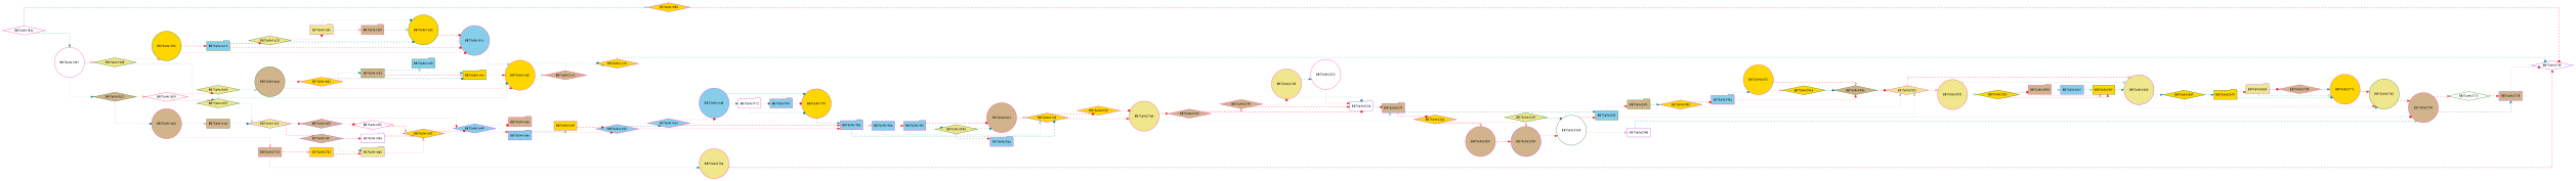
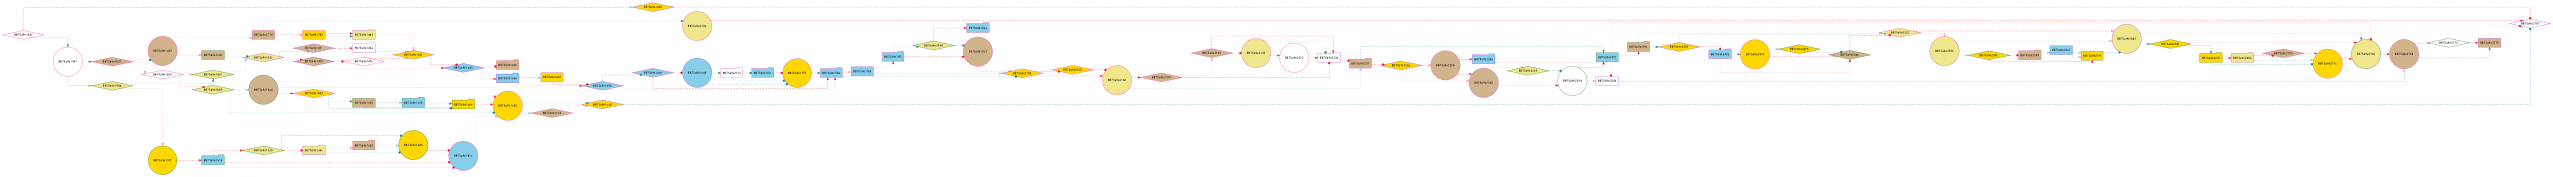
  digraph {
    fontname="Roboto Condensed"
    rankdir=LR
    splines=ortho
    node [color=deeppink fillcolor=tan fontname="Roboto Condensed" shape=diamond style=filled]
    edge [arrowhead=normal color=red fontname="Roboto Condensed" style=dotted]
    BB75a9e183c [fillcolor=white]
    BB75a9e1947 [fillcolor=white shape=circle]
    BB75a9e1940 [color=purple fillcolor=gold]
-   BB75a9e1b21 [color=darkgreen]
+   BB75a9e1b21
    BB75a9e198b [color=darkgreen fillcolor=khaki]
    BB75a9e278f [color=purple fillcolor=white]
    BB75a9e1cd3 [shape=circle]
    BB75a9e1b29 [fillcolor=white]
    BB75a9e1d37 [color=darkgreen fillcolor=khaki]
    BB75a9e19f2 [color=darkgreen fillcolor=gold shape=circle]
    BB75a9e277d [shape=box]
    BB75a9e1cdc [color=darkgreen shape=box]
    BB75a9e1b89 [color=darkgreen fillcolor=khaki]
    BB75a9e1d3c [color=purple fillcolor=khaki]
    BB75a9e1b1c [fillcolor=skyblue shape=circle]
    BB75a9e1a16 [color=darkgreen fillcolor=skyblue shape=folder]
    BB75a9e1df5 [color=purple]
    BB75a9e1d51 [color=purple]
    BB75a9e1cb5 [fillcolor=gold shape=circle]
    BB75a9e1a20 [color=darkgreen fillcolor=khaki]
    BB75a9e1ccb [color=purple fillcolor=gold]
    BB75a9e1cc3
    BB75a9e1ad5 [color=darkgreen fillcolor=gold shape=circle]
    BB75a9e1a6c [color=purple fillcolor=khaki shape=folder]
    BB75a9e1abf [shape=folder]
    BB75a9e278a [fillcolor=khaki shape=circle]
    BB75a9e2782 [fillcolor=gold shape=box]
    BB75a9e1bad [color=darkgreen shape=circle]
    BB75a9e1bb7 [fillcolor=gold]
    BB75a9e1c6e [color=darkgreen fillcolor=gold shape=folder]
    BB75a9e1c05 [color=darkgreen shape=box]
    BB75a9e1c58 [color=darkgreen fillcolor=skyblue shape=folder]
    BB75a9e1db2 [color=purple fillcolor=khaki shape=folder]
    BB75a9e1e44 [color=purple fillcolor=skyblue]
    BB75a9e1dfe [fillcolor=white]
    BB75a9e1d5a [color=purple fillcolor=white shape=folder]
    BB75a9e1e6e [color=purple fillcolor=skyblue shape=folder]
    BB75a9e1e6a [shape=folder]
    BB75a9e1e3f [color=purple fillcolor=gold]
    BB75a9e1e94 [fillcolor=skyblue]
    BB75a9e1e8f [color=purple fillcolor=gold shape=box]
    BB75a9e1fbe [fillcolor=skyblue shape=folder]
    BB75a9e1ece [fillcolor=skyblue]
    BB75a9e2106 [color=purple fillcolor=gold]
    BB75a9e1feb [color=purple fillcolor=skyblue shape=box]
    BB75a9e1ed8 [color=purple fillcolor=skyblue shape=circle]
    BB75a9e216d [fillcolor=khaki shape=circle]
    BB75a9e2168 [fillcolor=gold]
    BB75a9e1ff5 [fillcolor=skyblue shape=folder]
    BB75a9e1f79 [color=purple fillcolor=gold shape=circle]
    BB75a9e1f12 [fillcolor=white shape=folder]
    BB75a9e1f61 [fillcolor=skyblue shape=folder]
    BB75a9e227f [color=purple shape=folder]
    BB75a9e2190
    BB75a9e20c2 [shape=circle]
    BB75a9e2048 [color=darkgreen fillcolor=khaki]
    BB75a9e20aa [fillcolor=skyblue shape=folder]
    BB75a9e23f2 [color=darkgreen fillcolor=skyblue shape=box]
    BB75a9e22aa [color=purple fillcolor=gold]
    BB75a9e2199
    BB75a9e223a [color=purple fillcolor=white shape=folder]
    BB75a9e2769 [shape=circle]
    BB75a9e23fc [color=darkgreen shape=folder]
    BB75a9e2338 [color=purple shape=circle]
    BB75a9e22b4 [shape=circle]
    BB75a9e21d3 [fillcolor=khaki shape=circle]
    BB75a9e2222 [fillcolor=white shape=circle]
    BB75a9e2778 [color=purple shape=box]
    BB75a9e2773 [color=darkgreen fillcolor=white]
    BB75a9e2522 [fillcolor=khaki]
    BB75a9e2430 [color=purple fillcolor=gold]
    BB75a9e233d [color=darkgreen fillcolor=white shape=circle]
+   BB75a9e22ba [color=purple fillcolor=skyblue shape=folder]
    BB75a9e2346 [color=purple fillcolor=white shape=box]
    BB75a9e22e9 [color=darkgreen fillcolor=khaki]
    BB75a9e2643 [color=purple fillcolor=khaki shape=circle]
    BB75a9e2552 [fillcolor=khaki shape=circle]
    BB75a9e243a [fillcolor=skyblue shape=folder]
    BB75a9e2760 [color=darkgreen fillcolor=khaki shape=circle]
    BB75a9e266f [color=darkgreen fillcolor=gold]
    BB75a9e255c [color=darkgreen fillcolor=gold]
    BB75a9e24de [color=darkgreen]
    BB75a9e2475 [fillcolor=gold shape=circle]
    BB75a9e24c6 [color=darkgreen fillcolor=gold]
    BB75a9e2679 [color=darkgreen fillcolor=gold shape=folder]
    BB75a9e25ff [color=darkgreen fillcolor=gold shape=box]
    BB75a9e2598 [shape=folder]
    BB75a9e25e7 [color=purple fillcolor=skyblue shape=box]
    BB75a9e271c [fillcolor=gold shape=circle]
    BB75a9e26b5 [color=purple fillcolor=khaki shape=folder]
    BB75a9e2704
    BB75a9e183c -> BB75a9e1947 [color=teal style=dashed]
    BB75a9e183c -> BB75a9e1940 [arrowhead=onormal color=teal style=dashed]
    BB75a9e1947 -> BB75a9e1b21 [color=teal]
    BB75a9e1947 -> BB75a9e198b [arrowhead=onormal style=dashed]
    BB75a9e1940 -> BB75a9e278f [arrowhead=dot style=dashed]
    BB75a9e1b21 -> BB75a9e1cd3 [arrowhead=dot color=teal]
    BB75a9e1b21 -> BB75a9e1b29 [arrowhead=onormal]
    BB75a9e198b -> BB75a9e1d37 [color=teal]
    BB75a9e198b -> BB75a9e19f2 [arrowhead=onormal]
    BB75a9e1cd3 -> BB75a9e277d [arrowhead=onormal]
    BB75a9e1cd3 -> BB75a9e1cdc [arrowhead=onormal]
    BB75a9e1b29 -> BB75a9e1d37 [arrowhead=onormal]
    BB75a9e1b29 -> BB75a9e1b89
    BB75a9e1d37 -> BB75a9e1d3c [arrowhead=onormal color=teal]
    BB75a9e19f2 -> BB75a9e1b1c [arrowhead=dot]
    BB75a9e19f2 -> BB75a9e1a16 [style=dashed]
    BB75a9e277d -> BB75a9e278a [color=teal]
    BB75a9e277d -> BB75a9e2782 [arrowhead=onormal style=dashed]
    BB75a9e1cdc -> BB75a9e1d3c [arrowhead=dot color=teal]
    BB75a9e1b89 -> BB75a9e1cb5 [arrowhead=dot color=teal]
    BB75a9e1b89 -> BB75a9e1bad [arrowhead=onormal color=teal]
    BB75a9e1d3c -> BB75a9e1df5
    BB75a9e1d3c -> BB75a9e1d51 [arrowhead=onormal style=dashed]
    BB75a9e1b1c -> BB75a9e1cb5 [arrowhead=onormal color=teal]
    BB75a9e1a16 -> BB75a9e1b1c [arrowhead=dot style=dashed]
    BB75a9e1a16 -> BB75a9e1a20 [style=dashed]
    BB75a9e1df5 -> BB75a9e1e44
    BB75a9e1df5 -> BB75a9e1dfe [arrowhead=dot]
-   BB75a9e1d51 -> BB75a9e1db2 [arrowhead=dot color=teal]
+   BB75a9e1d51 -> BB75a9e1db2 [color=teal]
    BB75a9e1d51 -> BB75a9e1d5a [style=dashed]
    BB75a9e1cb5 -> BB75a9e1ccb [color=teal]
    BB75a9e1cb5 -> BB75a9e1cc3 [arrowhead=onormal color=teal]
    BB75a9e1a20 -> BB75a9e1ad5 [arrowhead=dot color=teal style=dashed]
    BB75a9e1a20 -> BB75a9e1a6c [arrowhead=dot]
    BB75a9e1ccb -> BB75a9e278f [arrowhead=dot color=teal style=dashed]
    BB75a9e1cc3 -> BB75a9e1ccb [arrowhead=onormal color=teal]
    BB75a9e1ad5 -> BB75a9e1b1c [arrowhead=dot style=dashed]
    BB75a9e1a6c -> BB75a9e1ad5 [arrowhead=dot color=teal]
    BB75a9e1a6c -> BB75a9e1abf [arrowhead=onormal]
    BB75a9e1abf -> BB75a9e1ad5 [arrowhead=onormal color=teal]
    BB75a9e278a -> BB75a9e278f [style=dashed]
    BB75a9e2782 -> BB75a9e1db2 [style=dashed]
    BB75a9e1bad -> BB75a9e1cb5
    BB75a9e1bad -> BB75a9e1bb7
    BB75a9e1bb7 -> BB75a9e1c6e [arrowhead=dot color=teal style=dashed]
    BB75a9e1bb7 -> BB75a9e1c05 [color=teal]
    BB75a9e1c6e -> BB75a9e1cb5
    BB75a9e1c05 -> BB75a9e1c6e [arrowhead=onormal style=dashed]
    BB75a9e1c05 -> BB75a9e1c58 [arrowhead=onormal color=teal style=dashed]
    BB75a9e1c58 -> BB75a9e1c6e [color=teal]
    BB75a9e1db2 -> BB75a9e1e3f [arrowhead=onormal]
    BB75a9e1e44 -> BB75a9e1e6e
    BB75a9e1e44 -> BB75a9e1e6a [arrowhead=dot]
    BB75a9e1dfe -> BB75a9e1e3f [arrowhead=onormal style=dashed]
    BB75a9e1d5a -> BB75a9e1e3f [arrowhead=onormal style=dashed]
    BB75a9e1e6e -> BB75a9e1e94
    BB75a9e1e6e -> BB75a9e1e8f [arrowhead=onormal color=teal style=dashed]
    BB75a9e1e3f -> BB75a9e1e44 [arrowhead=dot style=dashed]
    BB75a9e1e94 -> BB75a9e1fbe
    BB75a9e1e94 -> BB75a9e1ece [color=teal style=dashed]
    BB75a9e1e8f -> BB75a9e1e94 [arrowhead=dot style=dashed]
    BB75a9e1fbe -> BB75a9e2106 [arrowhead=dot color=teal style=dashed]
    BB75a9e1fbe -> BB75a9e1feb [arrowhead=onormal]
    BB75a9e1ece -> BB75a9e1fbe [style=dashed]
    BB75a9e1ece -> BB75a9e1ed8 [arrowhead=dot]
    BB75a9e2106 -> BB75a9e216d [style=dashed]
    BB75a9e2106 -> BB75a9e2168 [arrowhead=dot style=dashed]
    BB75a9e1feb -> BB75a9e2106 [arrowhead=onormal color=teal]
    BB75a9e1feb -> BB75a9e1ff5
    BB75a9e1ed8 -> BB75a9e1f79 [arrowhead=dot color=teal style=dashed]
    BB75a9e1ed8 -> BB75a9e1f12 [color=teal]
    BB75a9e216d -> BB75a9e227f [arrowhead=onormal color=teal]
    BB75a9e216d -> BB75a9e2190 [style=dashed]
    BB75a9e2168 -> BB75a9e216d [arrowhead=dot style=dashed]
    BB75a9e1ff5 -> BB75a9e20c2 [arrowhead=dot style=dashed]
    BB75a9e1ff5 -> BB75a9e2048 [color=teal]
    BB75a9e1f79 -> BB75a9e1fbe [color=teal style=dashed]
    BB75a9e1f12 -> BB75a9e1f79 [arrowhead=dot color=teal]
    BB75a9e1f12 -> BB75a9e1f61 [arrowhead=dot color=teal]
    BB75a9e1f61 -> BB75a9e1f79 [arrowhead=dot]
    BB75a9e227f -> BB75a9e23f2 [color=teal style=dashed]
    BB75a9e227f -> BB75a9e22aa [arrowhead=dot style=dashed]
    BB75a9e2190 -> BB75a9e2199 [arrowhead=onormal]
    BB75a9e2190 -> BB75a9e223a [arrowhead=dot style=dashed]
    BB75a9e20c2 -> BB75a9e2106 [arrowhead=onormal]
    BB75a9e2048 -> BB75a9e20c2 [arrowhead=dot color=teal style=dashed]
    BB75a9e2048 -> BB75a9e20aa [style=dashed]
-   BB75a9e23f2 -> BB75a9e2769 [arrowhead=dot]
+   BB75a9e23f2 -> BB75a9e2760 [arrowhead=dot]
    BB75a9e23f2 -> BB75a9e23fc
    BB75a9e22aa -> BB75a9e2338 [arrowhead=onormal]
    BB75a9e22aa -> BB75a9e22b4 [arrowhead=onormal style=dashed]
    BB75a9e2199 -> BB75a9e223a [style=dashed]
    BB75a9e2199 -> BB75a9e21d3 [arrowhead=dot]
    BB75a9e223a -> BB75a9e227f [arrowhead=dot]
    BB75a9e2769 -> BB75a9e2778 [color=teal style=dashed]
    BB75a9e2769 -> BB75a9e2773 [arrowhead=onormal style=dashed]
    BB75a9e23fc -> BB75a9e2522 [arrowhead=onormal color=teal]
    BB75a9e23fc -> BB75a9e2430 [color=teal style=dashed]
    BB75a9e2338 -> BB75a9e233d
    BB75a9e22b4 -> BB75a9e2338 [style=dashed]
+   BB75a9e22b4 -> BB75a9e22ba [style=dashed]
    BB75a9e21d3 -> BB75a9e223a [arrowhead=dot color=teal]
    BB75a9e21d3 -> BB75a9e2222 [color=teal style=dashed]
    BB75a9e2222 -> BB75a9e223a
    BB75a9e2778 -> BB75a9e278f [arrowhead=dot]
    BB75a9e2773 -> BB75a9e2778 [style=dashed]
    BB75a9e2522 -> BB75a9e2643 [arrowhead=onormal style=dashed]
    BB75a9e2522 -> BB75a9e2552 [arrowhead=onormal]
    BB75a9e2430 -> BB75a9e2522 [arrowhead=onormal color=teal]
    BB75a9e2430 -> BB75a9e243a [arrowhead=dot style=dashed]
    BB75a9e233d -> BB75a9e23f2 [style=dashed]
    BB75a9e233d -> BB75a9e2346 [arrowhead=onormal]
+   BB75a9e22ba -> BB75a9e2346 [arrowhead=dot]
+   BB75a9e22ba -> BB75a9e22e9 [arrowhead=onormal]
    BB75a9e2346 -> BB75a9e2769 [arrowhead=onormal color=teal style=dashed]
    BB75a9e22e9 -> BB75a9e233d [arrowhead=dot color=teal style=dashed]
    BB75a9e2643 -> BB75a9e2760 [color=teal]
    BB75a9e2643 -> BB75a9e266f [color=teal]
    BB75a9e2552 -> BB75a9e2643 [arrowhead=onormal color=teal]
    BB75a9e2552 -> BB75a9e255c [arrowhead=onormal color=teal]
    BB75a9e243a -> BB75a9e24de
    BB75a9e243a -> BB75a9e2475 [color=teal]
    BB75a9e2760 -> BB75a9e2769 [style=dashed]
    BB75a9e266f -> BB75a9e2760
    BB75a9e266f -> BB75a9e2679 [color=teal style=dashed]
    BB75a9e255c -> BB75a9e25ff [style=dashed]
    BB75a9e255c -> BB75a9e2598 [arrowhead=dot style=dashed]
    BB75a9e24de -> BB75a9e2522 [arrowhead=dot style=dashed]
    BB75a9e2475 -> BB75a9e24de [arrowhead=onormal style=dashed]
    BB75a9e2475 -> BB75a9e24c6 [arrowhead=onormal]
    BB75a9e24c6 -> BB75a9e24de [arrowhead=dot color=teal style=dashed]
    BB75a9e2679 -> BB75a9e271c [arrowhead=dot color=teal style=dashed]
    BB75a9e2679 -> BB75a9e26b5 [style=dashed]
    BB75a9e25ff -> BB75a9e2643 [color=teal style=dashed]
    BB75a9e2598 -> BB75a9e25ff [arrowhead=onormal]
    BB75a9e2598 -> BB75a9e25e7 [arrowhead=onormal color=teal]
    BB75a9e25e7 -> BB75a9e25ff [arrowhead=onormal color=teal style=dashed]
    BB75a9e271c -> BB75a9e2760 [style=dashed]
    BB75a9e26b5 -> BB75a9e271c [arrowhead=onormal color=teal style=dashed]
    BB75a9e26b5 -> BB75a9e2704 [arrowhead=dot style=dashed]
    BB75a9e2704 -> BB75a9e271c [color=teal style=dashed]
  }
